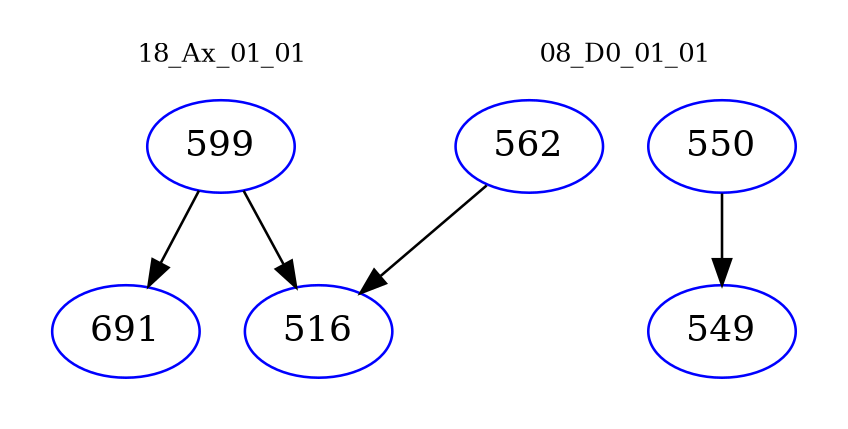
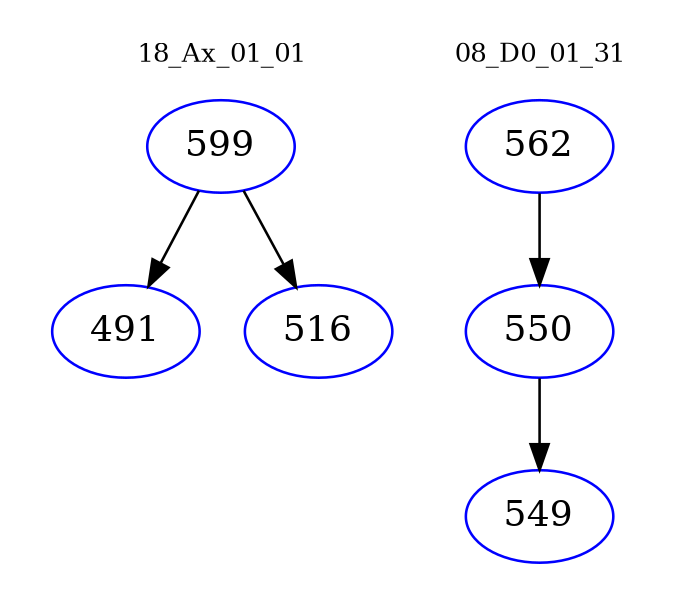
  digraph {
    node [color=blue]
    edge [color=black]
    n1 [label=599]
-   n2 [label=691]
+   n2 [label=491]
    n3 [label=516]
    n4 [label=562]
    n5 [label=549]
    n6 [label=550]
    subgraph cluster_1 {
      color=white
      fontsize=10
      label="18_Ax_01_01"
      n1
      n2
      n3
    }
    subgraph cluster_2 {
      color=white
      fontsize=10
-     label="08_D0_01_01"
+     label="08_D0_01_31"
      n4
      n5
      n6
    }
    n1 -> n2
    n1 -> n3
-   n4 -> n3
+   n4 -> n6
    n6 -> n5
  }
